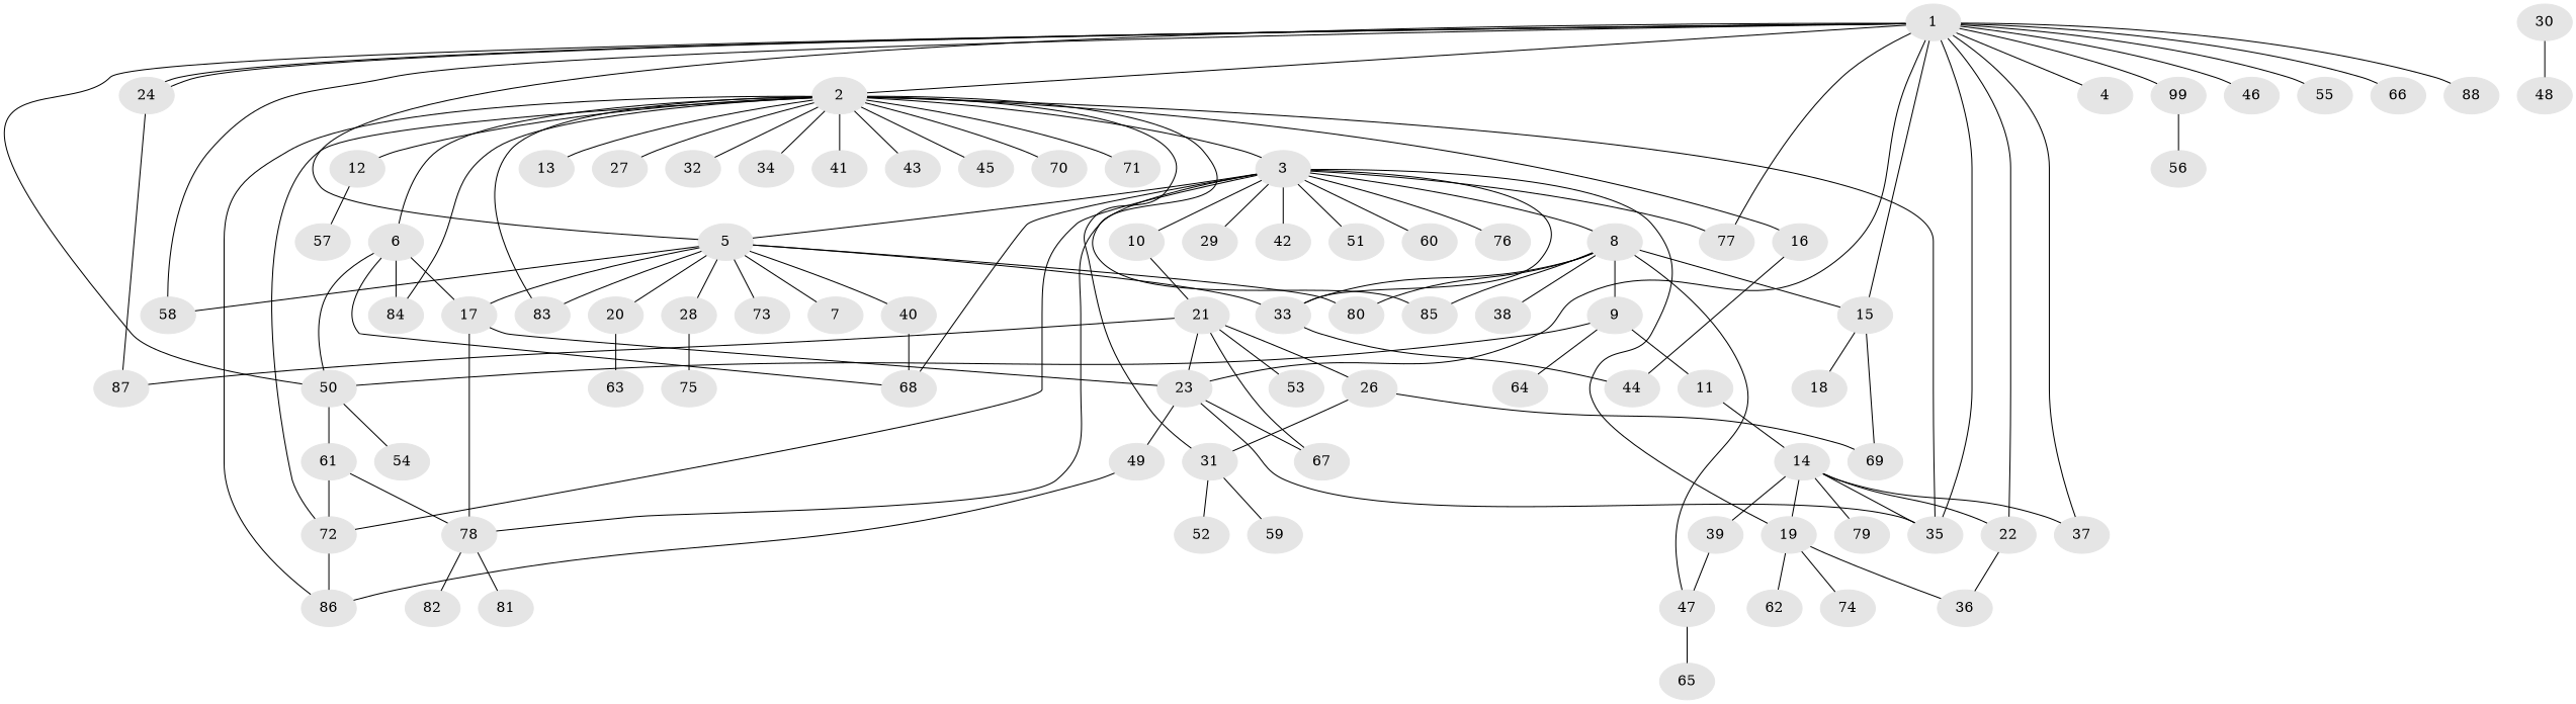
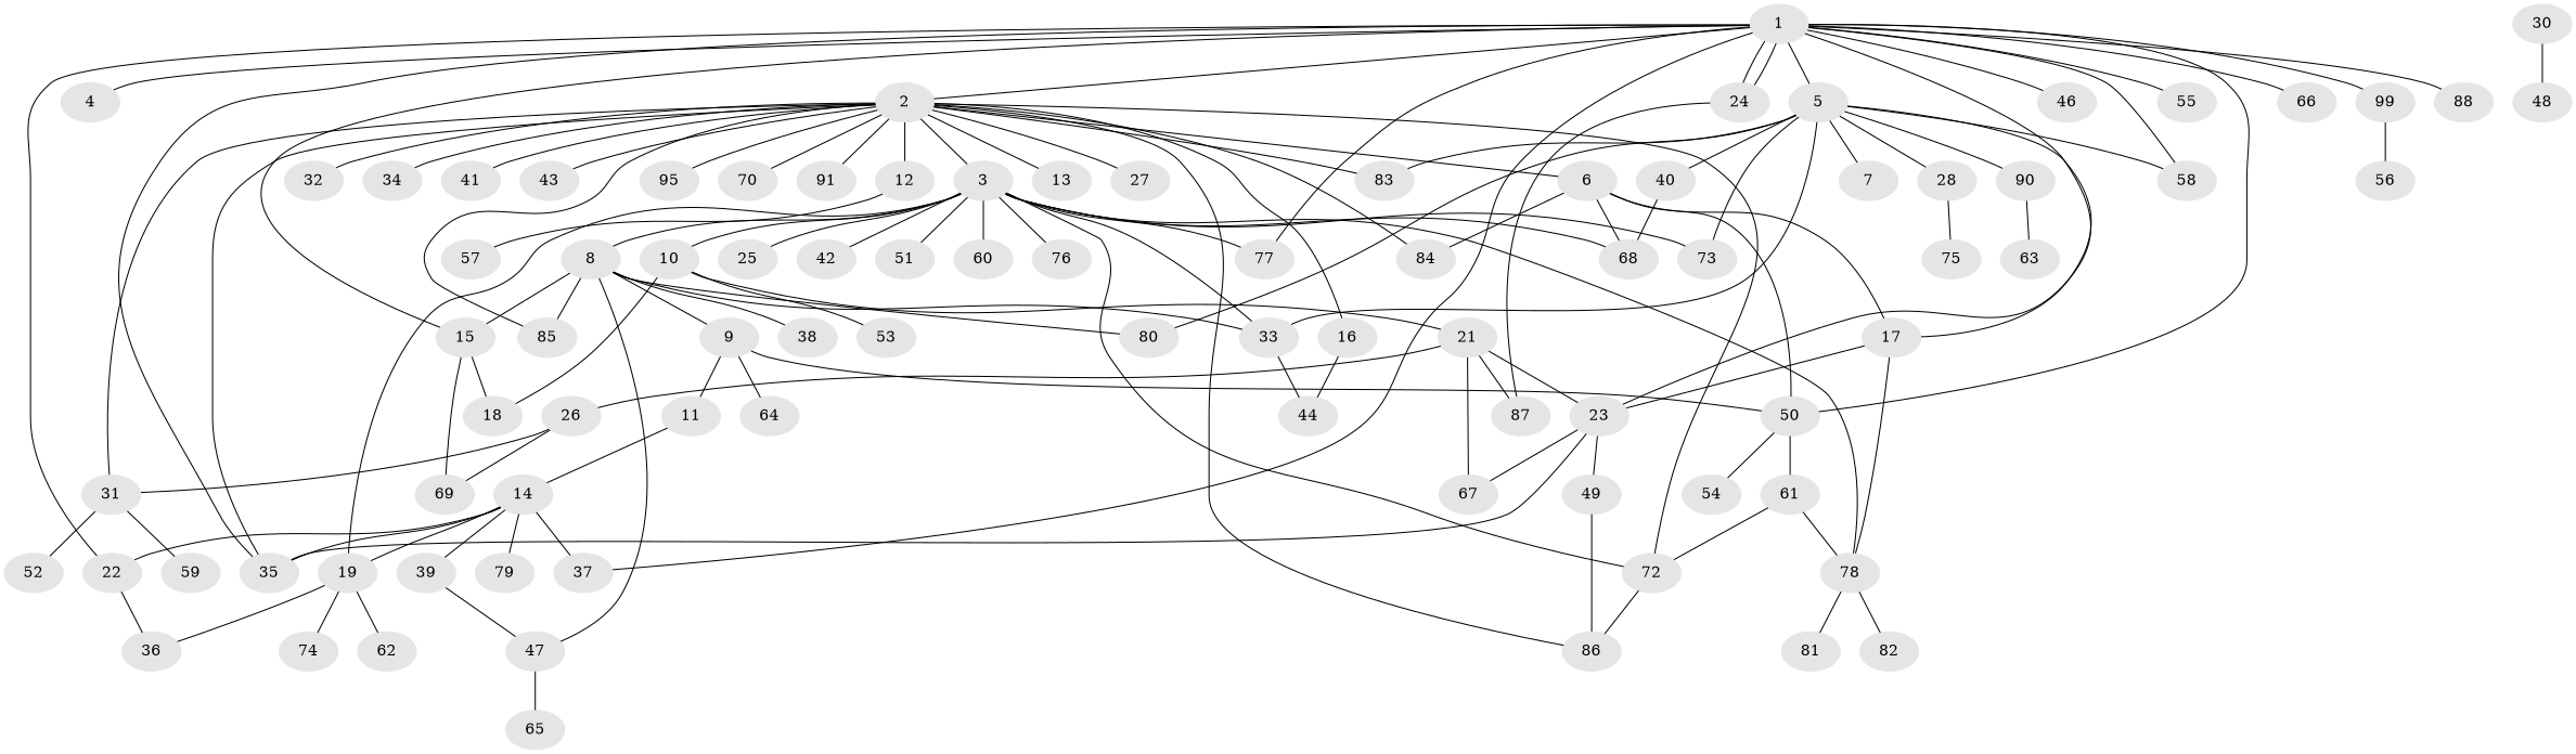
  graph {
    node [color=gray90 style=filled]
    1
    2
    4
    5
    15
    22
    23
    24
    n9 [label=99]
    35
    37
    46
    50
    55
    58
    66
    77
    88
    3
    6
    12
    13
    16
    27
    31
    32
    34
    41
    43
-   45
+   45 [label=95]
    70
-   71
+   71 [label=91]
    72
    83
    84
    85
    86
    33
    7
    17
-   20
+   20 [label=90]
    28
    40
    73
    80
    18
    69
    36
    49
    67
    87
    56
    54
    61
    8
    10
    19
-   25 [label=29]
+   25
    42
    51
    60
    68
    76
    78
    57
    14
    39
    79
    44
    52
    59
    9
    38
    47
    21
    62
    74
    81
    82
    63
    75
    11
    64
    65
    26
    53
    30
    48
    1 -- 2
    1 -- 4
    1 -- 5
    1 -- 15
    1 -- 22
    1 -- 23
    1 -- 24
    1 -- 24
    1 -- n9
    1 -- 35
    1 -- 37
    1 -- 46
    1 -- 50
    1 -- 55
    1 -- 58
    1 -- 66
    1 -- 77
    1 -- 88
    2 -- 35
    2 -- 3
    2 -- 6
    2 -- 12
    2 -- 13
    2 -- 16
    2 -- 27
    2 -- 31
    2 -- 32
    2 -- 34
    2 -- 41
    2 -- 43
    2 -- 45
    2 -- 70
    2 -- 71
    2 -- 72
    2 -- 83
    2 -- 84
    2 -- 85
    2 -- 86
    5 -- 58
    5 -- 83
    5 -- 33
    5 -- 7
    5 -- 17
    5 -- 20
    5 -- 28
    5 -- 40
    5 -- 73
    5 -- 80
    15 -- 18
    15 -- 69
    22 -- 36
    23 -- 35
    23 -- 49
    23 -- 67
    24 -- 87
    n9 -- 56
    50 -- 54
    50 -- 61
-   3 -- 5
+   3 -- 73
    3 -- 77
    3 -- 72
    3 -- 33
    3 -- 8
    3 -- 10
    3 -- 19
    3 -- 25
    3 -- 42
    3 -- 51
    3 -- 60
    3 -- 68
    3 -- 76
    3 -- 78
    6 -- 50
    6 -- 84
    6 -- 17
    6 -- 68
    12 -- 57
    16 -- 44
    31 -- 52
    31 -- 59
    72 -- 86
    33 -- 44
    17 -- 23
    17 -- 78
    20 -- 63
    28 -- 75
    40 -- 68
    49 -- 86
    61 -- 72
    61 -- 78
    8 -- 15
    8 -- 85
    8 -- 33
    8 -- 80
    8 -- 9
    8 -- 38
    8 -- 47
+   10 -- 18
    10 -- 21
    19 -- 36
    19 -- 62
    19 -- 74
    78 -- 81
    78 -- 82
    14 -- 22
    14 -- 35
    14 -- 37
    14 -- 19
    14 -- 39
    14 -- 79
    39 -- 47
    9 -- 50
    9 -- 11
    9 -- 64
    47 -- 65
    21 -- 23
    21 -- 67
    21 -- 87
    21 -- 26
-   21 -- 53
+   10 -- 53
    11 -- 14
    26 -- 31
    26 -- 69
    30 -- 48
  }
